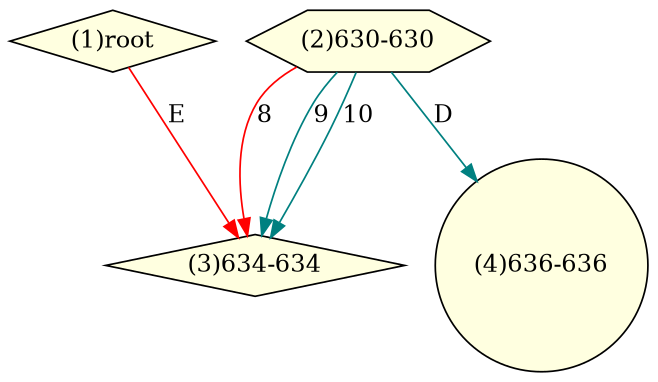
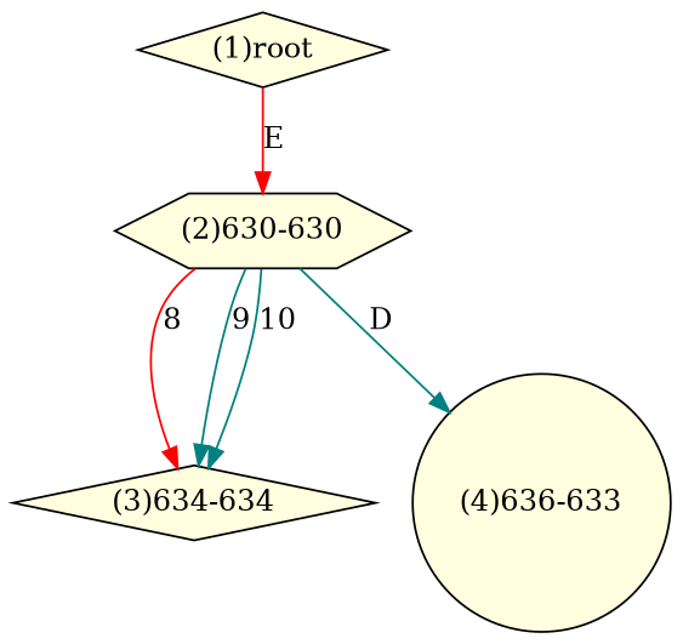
  digraph {
    node [fillcolor=lightyellow shape=diamond style=filled]
    edge [color=teal]
    n1 [label="(1)root"]
    n2 [label="(2)630-630" shape=hexagon]
    n3 [label="(3)634-634"]
-   n4 [label="(4)636-636" shape=circle]
-   n1 -> n3 [color=red label=E]
+   n4 [label="(4)636-633" shape=circle]
+   n1 -> n2 [color=red label=E]
    n2 -> n3 [color=red label=8]
    n2 -> n3 [label=9]
    n2 -> n3 [label=10]
    n2 -> n4 [label=D]
  }
